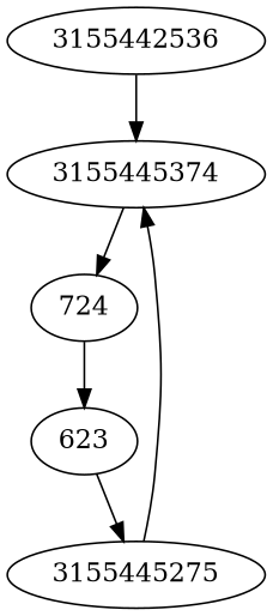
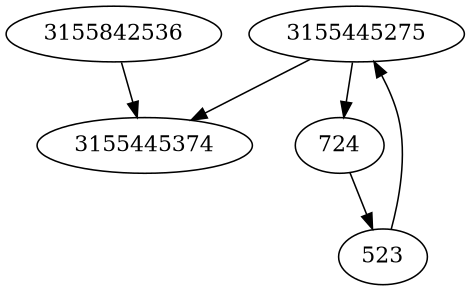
  strict digraph {
-   3155442536
+   3155442536 [label=3155842536]
    3155445374
    n3 [label=724]
    3155445275
-   623
+   623 [label=523]
    3155442536 -> 3155445374
    n3 -> 623
    3155445275 -> 3155445374
-   3155445374 -> n3
+   3155445275 -> n3
    623 -> 3155445275
  }
